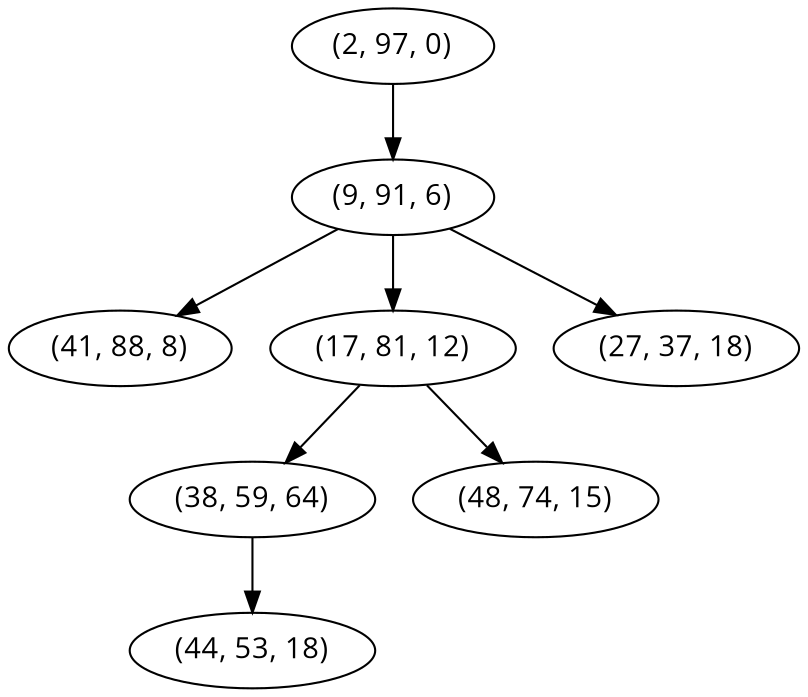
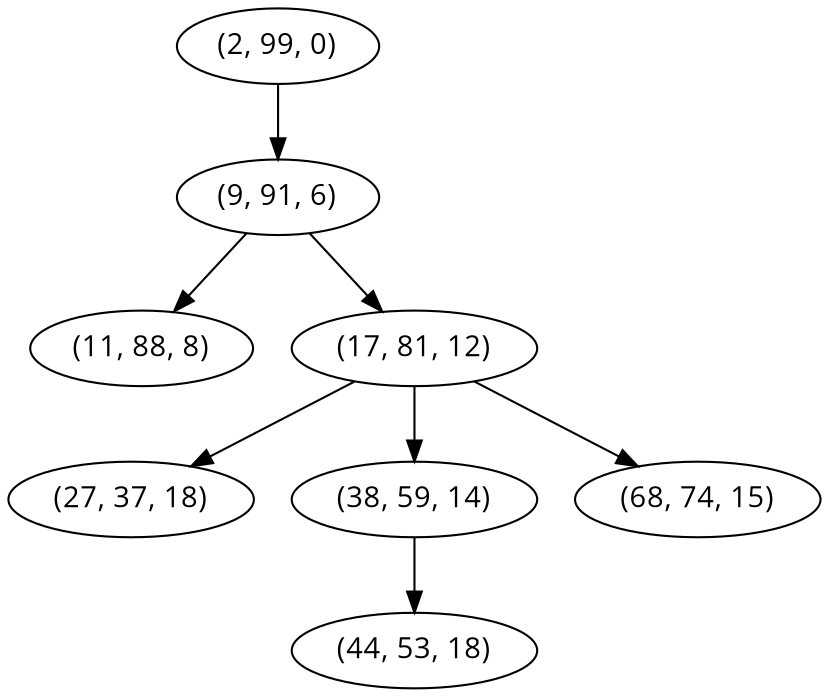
  digraph {
    fontname="Open Sans"
    node [fontname="Open Sans"]
    edge [fontname="Open Sans"]
-   "(2, 97, 0)"
+   "(2, 97, 0)" [label="(2, 99, 0)"]
    "(9, 91, 6)"
-   "(11, 88, 8)" [label="(41, 88, 8)"]
+   "(11, 88, 8)"
    "(17, 81, 12)"
    n5 [label="(27, 37, 18)"]
-   "(38, 59, 14)" [label="(38, 59, 64)"]
-   "(68, 74, 15)" [label="(48, 74, 15)"]
+   "(38, 59, 14)"
+   "(68, 74, 15)"
    n8 [label="(44, 53, 18)"]
    "(2, 97, 0)" -> "(9, 91, 6)"
    "(9, 91, 6)" -> "(11, 88, 8)"
    "(9, 91, 6)" -> "(17, 81, 12)"
-   "(9, 91, 6)" -> n5
+   "(17, 81, 12)" -> n5
    "(17, 81, 12)" -> "(38, 59, 14)"
    "(17, 81, 12)" -> "(68, 74, 15)"
    "(38, 59, 14)" -> n8
  }
